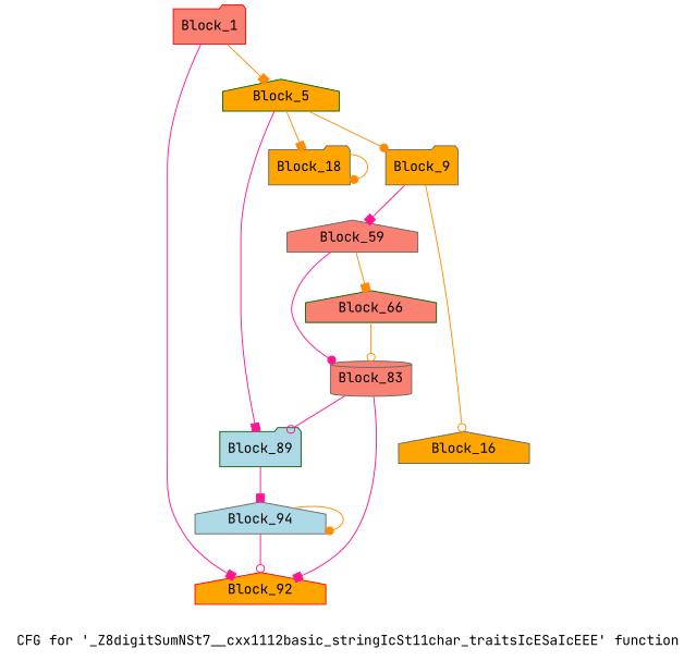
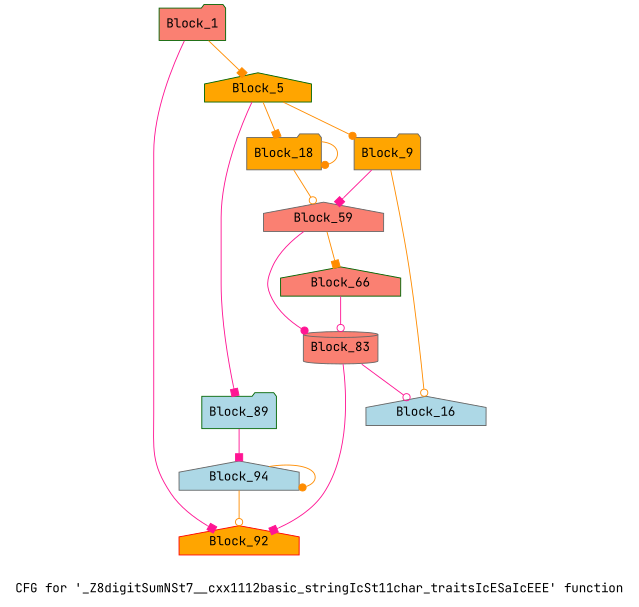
  digraph {
    fontname="JetBrains Mono"
    label="CFG for '_Z8digitSumNSt7__cxx1112basic_stringIcSt11char_traitsIcESaIcEEE' function"
    node [color=gray40 fillcolor=salmon fontname="JetBrains Mono" shape=house style=filled]
    edge [arrowhead=box color=deeppink fontname="JetBrains Mono" tailport=s0]
-   n1 [color=red label=Block_1 shape=folder]
+   n1 [color=darkgreen label=Block_1 shape=folder]
    n2 [color=red fillcolor=orange label=Block_92]
    n3 [color=darkgreen fillcolor=orange label=Block_5]
    n4 [color=darkgreen fillcolor=lightblue label=Block_89 shape=folder]
    n5 [fillcolor=orange label=Block_9 shape=folder]
    n6 [fillcolor=orange label=Block_18 shape=folder]
    n7 [fillcolor=lightblue label=Block_94]
    n8 [label=Block_59]
-   n9 [fillcolor=orange label=Block_16]
+   n9 [fillcolor=lightblue label=Block_16]
    n10 [label=Block_83 shape=cylinder]
    n11 [color=darkgreen label=Block_66]
    n1 -> n2
    n1 -> n3 [color=darkorange tailport=s1]
    n3 -> n4
    n3 -> n5 [arrowhead=dot color=darkorange tailport=s1]
    n3 -> n6 [color=darkorange]
    n4 -> n7
    n5 -> n8
    n5 -> n9 [arrowhead=odot color=darkorange tailport=s1]
    n6 -> n6 [arrowhead=dot color=darkorange tailport=s1]
-   n7 -> n2 [arrowhead=odot]
+   n6 -> n8 [arrowhead=odot color=darkorange]
+   n7 -> n2 [arrowhead=odot color=darkorange]
    n7 -> n7 [arrowhead=dot color=darkorange tailport=s1]
    n8 -> n10 [arrowhead=dot]
    n8 -> n11 [color=darkorange tailport=s1]
    n10 -> n2
-   n10 -> n4 [arrowhead=odot tailport=s1]
-   n11 -> n10 [arrowhead=odot color=darkorange]
+   n10 -> n9 [arrowhead=odot tailport=s1]
+   n11 -> n10 [arrowhead=odot]
  }
